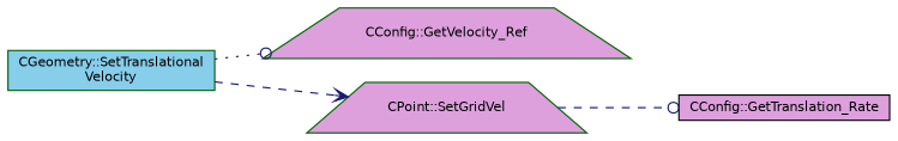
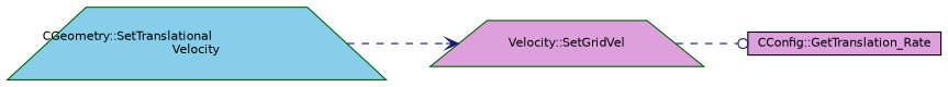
  digraph {
    rankdir=LR
    node [color=darkgreen fillcolor=plum fontname=Helvetica fontsize=10 shape=box style=filled]
    edge [arrowhead=odot color=midnightblue fontname=Helvetica fontsize=10 labelfontname=Helvetica labelfontsize=10 style=dashed]
-   n1 [fillcolor=skyblue fontcolor=black height=0.2 label="CGeometry::SetTranslational\lVelocity" width=0.4]
-   n2 [height=0.2 label="CConfig::GetVelocity_Ref" shape=trapezium width=0.4]
-   n3 [height=0.2 label="CPoint::SetGridVel" shape=trapezium width=0.4]
+   n1 [fillcolor=skyblue fontcolor=black height=0.2 label="CGeometry::SetTranslational\lVelocity" shape=trapezium width=0.4]
+   n3 [height=0.2 label="Velocity::SetGridVel" shape=trapezium width=0.4]
    n4 [color=black height=0.2 label="CConfig::GetTranslation_Rate" width=0.4]
-   n1 -> n2 [style=dotted]
    n1 -> n3 [arrowhead=vee]
    n3 -> n4
  }
